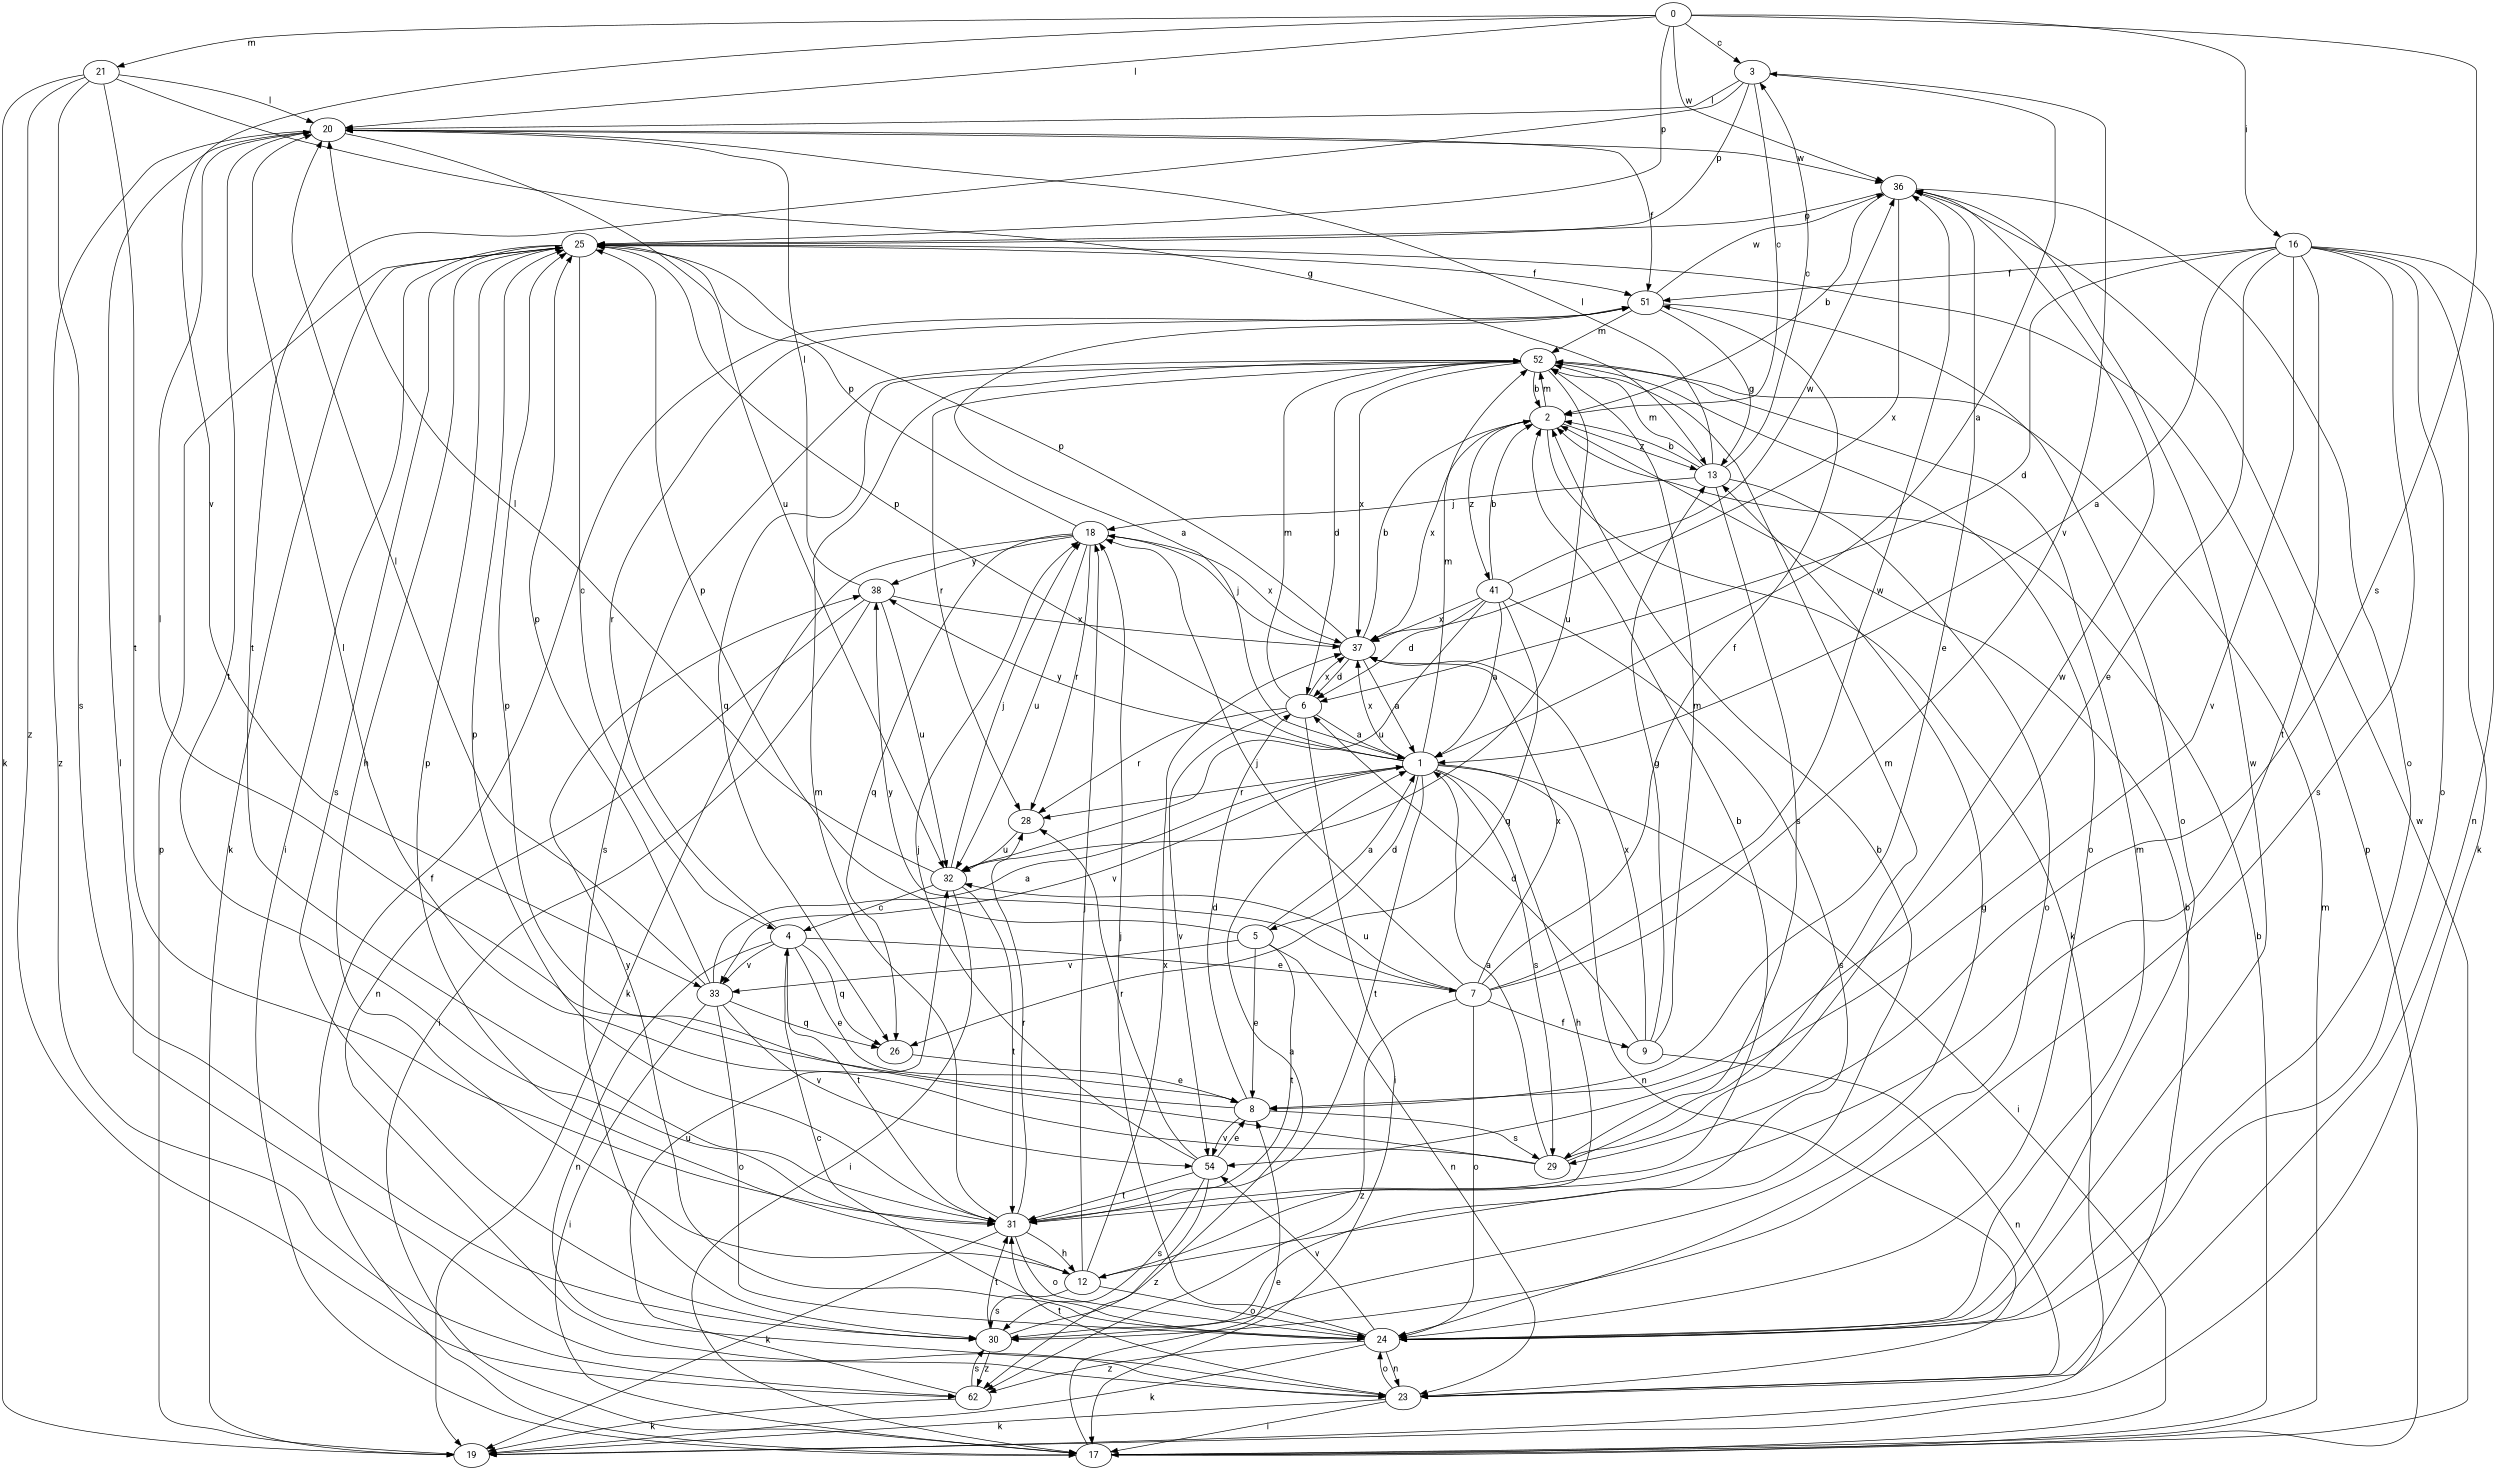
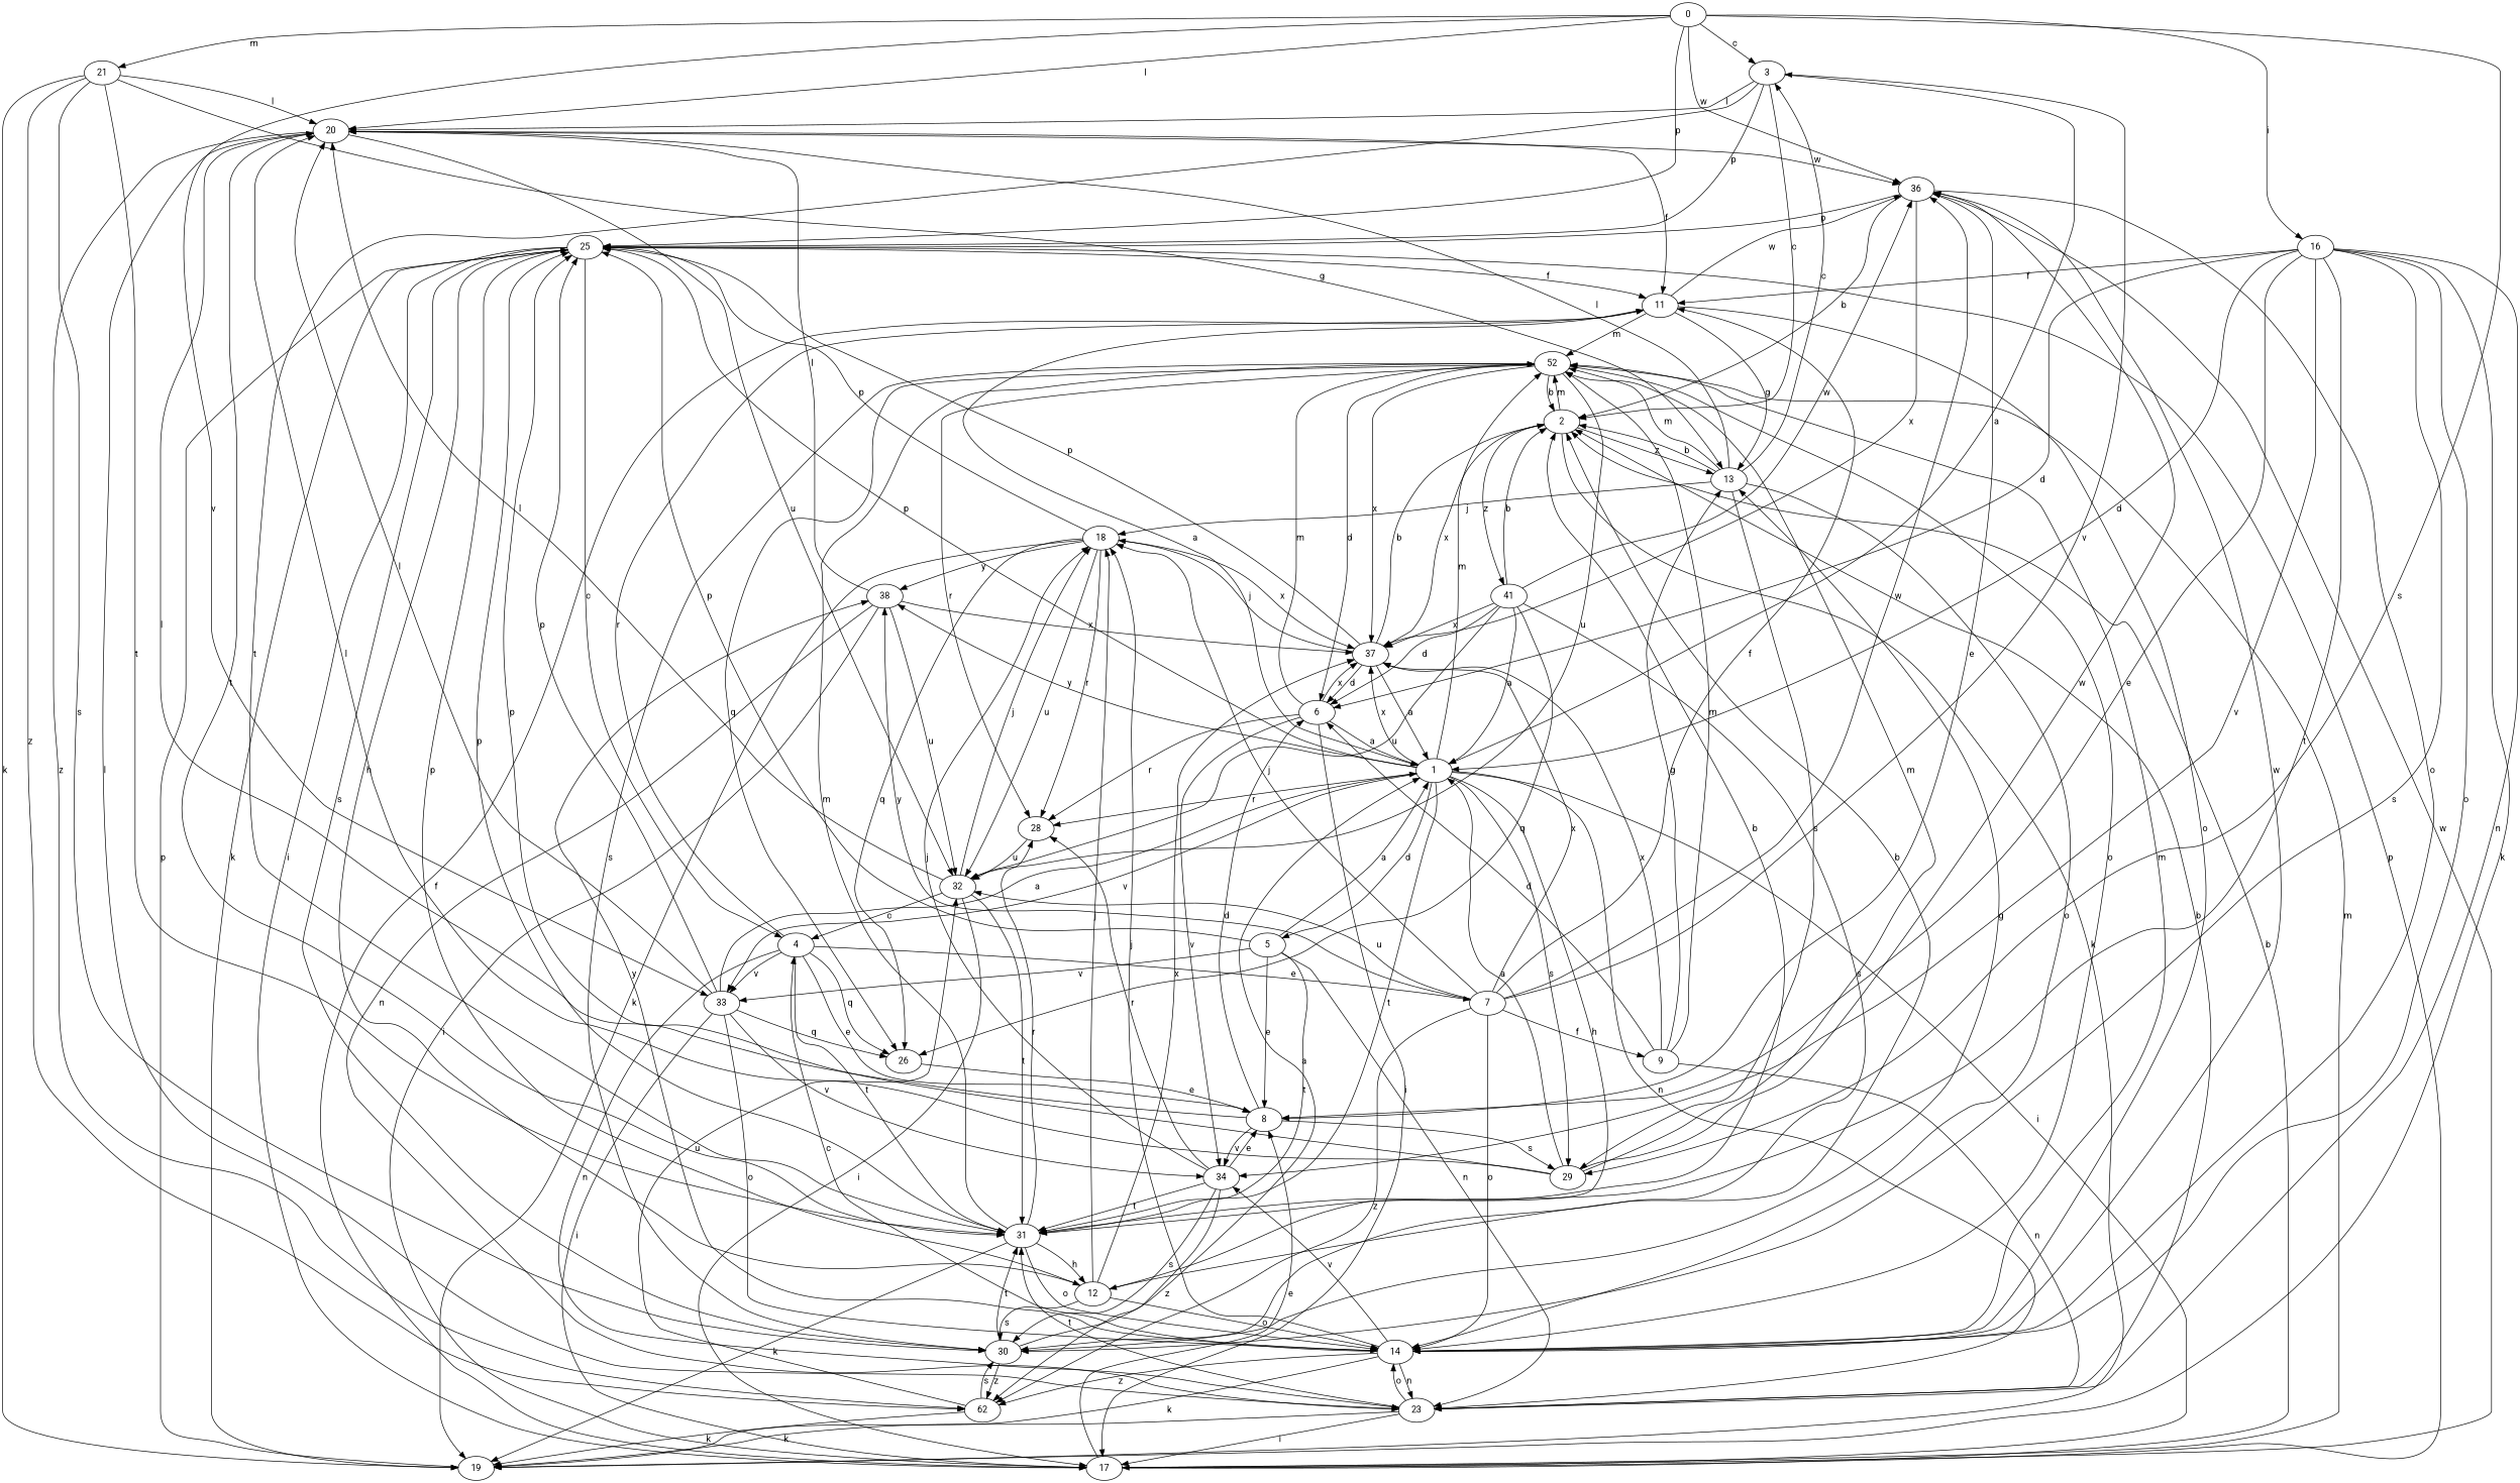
  strict digraph {
    fontname=Roboto
    node [fontname=Roboto]
    edge [fontname=Roboto]
    0
    3
    16
    20
    21
    25
    29
    33
    36
    1
    31
    2
    23
    19
    8
    6
-   34 [label=54]
-   11 [label=51]
-   24
+   34
+   11
+   24 [label=14]
    30
    32
    n22 [label=62]
    13
    n24 [label=12]
    17
    4
    n27 [label=52]
    26
    37
    5
    28
    38
    18
    41
    7
    9
    0 -> 3 [label=c]
    0 -> 16 [label=i]
    0 -> 20 [label=l]
    0 -> 21 [label=m]
    0 -> 25 [label=p]
    0 -> 29 [label=s]
    0 -> 33 [label=v]
    0 -> 36 [label=w]
    3 -> 20 [label=l]
    3 -> 25 [label=p]
    3 -> 1 [label=a]
    3 -> 31 [label=t]
    3 -> 2 [label=c]
-   16 -> 1 [label=a]
+   16 -> 1 [label=d]
    16 -> 31 [label=t]
    16 -> 23 [label=n]
    16 -> 19 [label=k]
    16 -> 8 [label=e]
    16 -> 6 [label=d]
    16 -> 34 [label=v]
    16 -> 11 [label=f]
    16 -> 24 [label=o]
    16 -> 30 [label=s]
    20 -> 36 [label=w]
    20 -> 31 [label=t]
    20 -> 11 [label=f]
    20 -> 32 [label=u]
    20 -> n22 [label=z]
    21 -> 20 [label=l]
    21 -> 31 [label=t]
    21 -> 19 [label=k]
    21 -> 30 [label=s]
    21 -> n22 [label=z]
    21 -> 13 [label=g]
    25 -> 19 [label=k]
    25 -> 11 [label=f]
    25 -> 30 [label=s]
    25 -> n24 [label=h]
    25 -> 17 [label=i]
    25 -> 4 [label=c]
    29 -> 20 [label=l]
    29 -> 25 [label=p]
    29 -> 36 [label=w]
    29 -> 1 [label=a]
    29 -> n27 [label=m]
    33 -> 20 [label=l]
    33 -> 25 [label=p]
    33 -> 1 [label=a]
    33 -> 34 [label=v]
    33 -> 24 [label=o]
    33 -> 17 [label=i]
    33 -> 26 [label=q]
    36 -> 25 [label=p]
    36 -> 2 [label=b]
    36 -> 8 [label=e]
    36 -> 24 [label=o]
    36 -> 37 [label=x]
    1 -> 25 [label=p]
    1 -> 29 [label=s]
    1 -> 33 [label=v]
    1 -> 31 [label=t]
    1 -> 23 [label=n]
    1 -> n24 [label=h]
    1 -> 17 [label=i]
    1 -> n27 [label=m]
    1 -> 37 [label=x]
    1 -> 5 [label=d]
    1 -> 28 [label=r]
    1 -> 38 [label=y]
    31 -> 25 [label=p]
    31 -> 2 [label=b]
    31 -> 19 [label=k]
    31 -> 24 [label=o]
    31 -> n24 [label=h]
    31 -> n27 [label=m]
    31 -> 28 [label=r]
    2 -> 19 [label=k]
    2 -> 13 [label=z]
    2 -> n27 [label=m]
    2 -> 37 [label=x]
    2 -> 41 [label=z]
    23 -> 20 [label=l]
    23 -> 31 [label=t]
    23 -> 2 [label=b]
    23 -> 19 [label=k]
    23 -> 24 [label=o]
    23 -> 17 [label=i]
    19 -> 25 [label=p]
    8 -> 20 [label=l]
    8 -> 29 [label=s]
    8 -> 6 [label=d]
    8 -> 34 [label=v]
    6 -> 1 [label=a]
    6 -> 34 [label=v]
    6 -> 17 [label=i]
    6 -> n27 [label=m]
    6 -> 37 [label=x]
    6 -> 28 [label=r]
    34 -> 31 [label=t]
    34 -> 8 [label=e]
    34 -> 30 [label=s]
    34 -> n22 [label=z]
    34 -> 28 [label=r]
    34 -> 18 [label=j]
    11 -> 36 [label=w]
    11 -> 1 [label=a]
    11 -> 24 [label=o]
    11 -> 13 [label=g]
    11 -> n27 [label=m]
    24 -> 36 [label=w]
    24 -> 23 [label=n]
    24 -> 19 [label=k]
    24 -> 34 [label=v]
    24 -> n22 [label=z]
    24 -> 4 [label=c]
    24 -> n27 [label=m]
    24 -> 38 [label=y]
    24 -> 18 [label=j]
    30 -> 1 [label=a]
    30 -> 31 [label=t]
    30 -> n22 [label=z]
    30 -> 13 [label=g]
    32 -> 20 [label=l]
    32 -> 31 [label=t]
    32 -> 17 [label=i]
    32 -> 4 [label=c]
    32 -> 18 [label=j]
    n22 -> 19 [label=k]
    n22 -> 30 [label=s]
    n22 -> 32 [label=u]
    13 -> 3 [label=c]
    13 -> 20 [label=l]
    13 -> 29 [label=s]
    13 -> 2 [label=b]
    13 -> 24 [label=o]
    13 -> n27 [label=m]
    13 -> 18 [label=j]
    n24 -> 25 [label=p]
    n24 -> 2 [label=b]
    n24 -> 24 [label=o]
    n24 -> 30 [label=s]
    n24 -> 37 [label=x]
    n24 -> 18 [label=j]
    17 -> 25 [label=p]
    17 -> 36 [label=w]
    17 -> 2 [label=b]
    17 -> 8 [label=e]
    17 -> 11 [label=f]
    17 -> n27 [label=m]
    4 -> 33 [label=v]
    4 -> 31 [label=t]
    4 -> 23 [label=n]
    4 -> 8 [label=e]
    4 -> 11 [label=r]
    4 -> 26 [label=q]
    4 -> 7 [label=e]
    n27 -> 2 [label=b]
    n27 -> 6 [label=d]
    n27 -> 24 [label=o]
    n27 -> 30 [label=s]
    n27 -> 32 [label=u]
    n27 -> 26 [label=q]
    n27 -> 37 [label=x]
    n27 -> 28 [label=r]
    26 -> 8 [label=e]
    37 -> 25 [label=p]
    37 -> 1 [label=a]
    37 -> 2 [label=b]
    37 -> 6 [label=d]
    37 -> 18 [label=j]
    5 -> 25 [label=p]
    5 -> 33 [label=v]
    5 -> 1 [label=a]
    5 -> 31 [label=t]
    5 -> 23 [label=n]
    5 -> 8 [label=e]
    28 -> 32 [label=u]
    38 -> 20 [label=l]
    38 -> 23 [label=n]
    38 -> 32 [label=u]
    38 -> 17 [label=i]
    38 -> 37 [label=x]
    18 -> 25 [label=p]
    18 -> 19 [label=k]
    18 -> 32 [label=u]
    18 -> 26 [label=q]
    18 -> 37 [label=x]
    18 -> 28 [label=r]
    18 -> 38 [label=y]
    41 -> 36 [label=w]
    41 -> 1 [label=a]
    41 -> 2 [label=b]
    41 -> 6 [label=d]
    41 -> 30 [label=s]
    41 -> 32 [label=u]
    41 -> 26 [label=q]
    41 -> 37 [label=x]
    7 -> 3 [label=v]
    7 -> 36 [label=w]
    7 -> 11 [label=f]
    7 -> 24 [label=o]
    7 -> 32 [label=u]
    7 -> n22 [label=z]
    7 -> 37 [label=x]
    7 -> 38 [label=y]
    7 -> 18 [label=j]
    7 -> 9 [label=f]
    9 -> 23 [label=n]
    9 -> 6 [label=d]
    9 -> 13 [label=g]
    9 -> n27 [label=m]
    9 -> 37 [label=x]
  }
